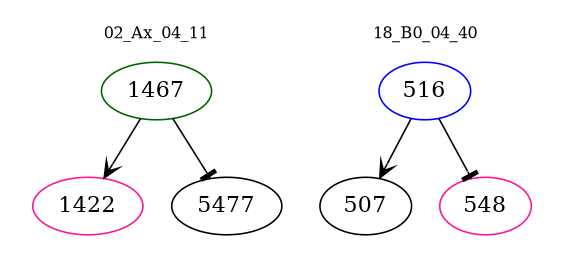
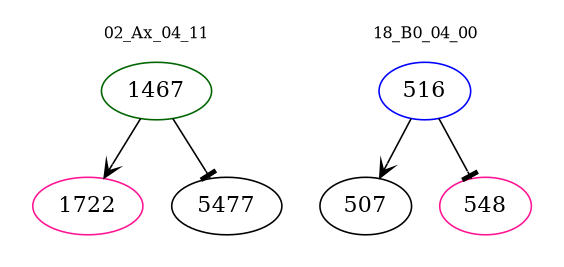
  digraph {
    node [color=deeppink]
    edge [arrowhead=vee color=black]
    n1 [color=darkgreen label=1467]
-   n2 [label=1422]
+   n2 [label=1722]
    n3 [color=black label=5477]
    n4 [color=blue label=516]
    n5 [color=black label=507]
    n6 [label=548]
    subgraph cluster_1 {
      color=white
      fontsize=10
      label="02_Ax_04_11"
      n1
      n2
      n3
    }
    subgraph cluster_2 {
      color=white
      fontsize=10
-     label="18_B0_04_40"
+     label="18_B0_04_00"
      n4
      n5
      n6
    }
    n1 -> n2
    n1 -> n3 [arrowhead=tee]
    n4 -> n5
    n4 -> n6 [arrowhead=tee]
  }
